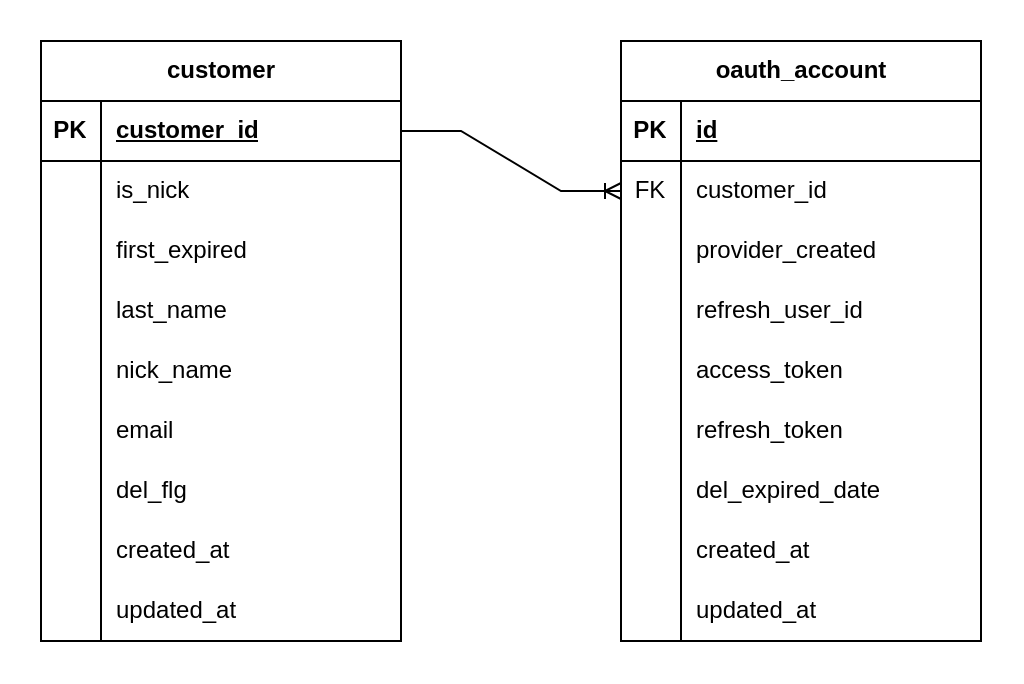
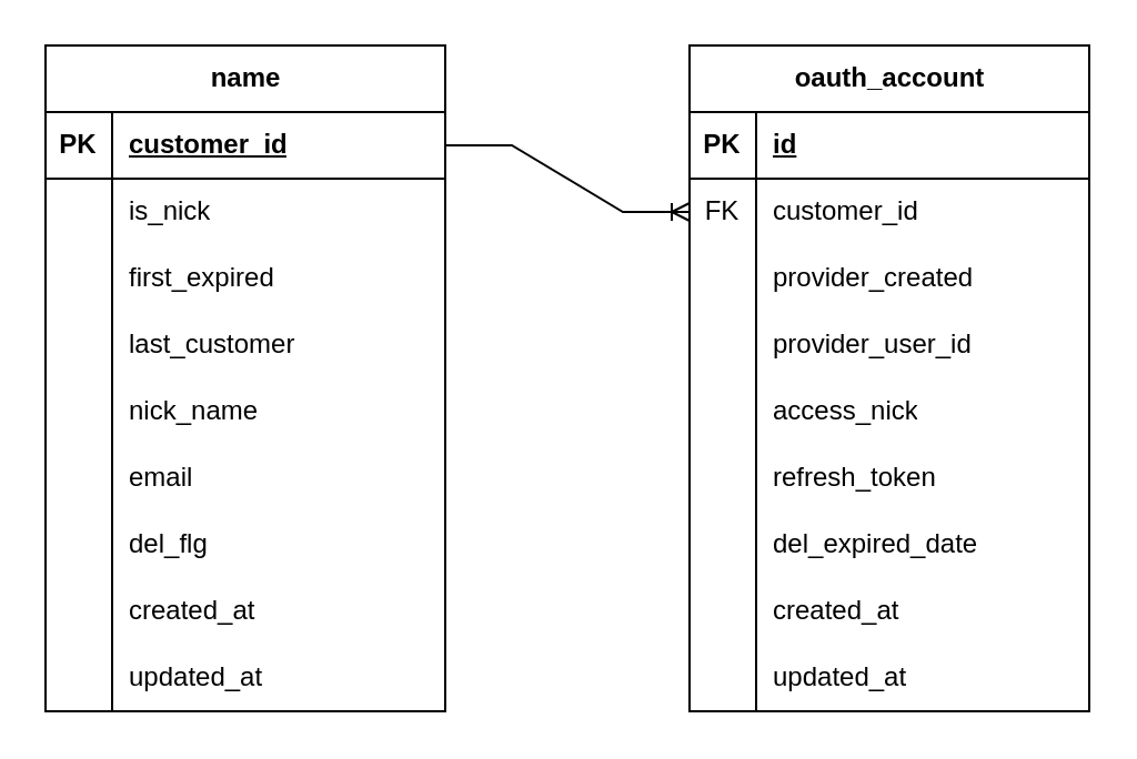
  <mxCell id="0" />
  <mxCell id="1" parent="0" />
- <mxCell id="2" value="customer" style="shape=table;startSize=30;container=1;collapsible=1;childLayout=tableLayout;fixedRows=1;rowLines=0;fontStyle=1;align=center;resizeLast=1;html=1;" parent="1" vertex="1"><mxGeometry x="20" y="20" width="180" height="300" as="geometry"><mxRectangle x="90" y="170" width="90" height="30" as="alternateBounds" /></mxGeometry></mxCell>
+ <mxCell id="2" value="name" style="shape=table;startSize=30;container=1;collapsible=1;childLayout=tableLayout;fixedRows=1;rowLines=0;fontStyle=1;align=center;resizeLast=1;html=1;" parent="1" vertex="1"><mxGeometry x="20" y="20" width="180" height="300" as="geometry"><mxRectangle x="90" y="170" width="90" height="30" as="alternateBounds" /></mxGeometry></mxCell>
  <mxCell id="3" value="" style="shape=tableRow;horizontal=0;startSize=0;swimlaneHead=0;swimlaneBody=0;fillColor=none;collapsible=0;dropTarget=0;points=[[0,0.5],[1,0.5]];portConstraint=eastwest;top=0;left=0;right=0;bottom=1;" parent="2" vertex="1"><mxGeometry y="30" width="180" height="30" as="geometry" /></mxCell>
  <mxCell id="4" value="PK" style="shape=partialRectangle;connectable=0;fillColor=none;top=0;left=0;bottom=0;right=0;fontStyle=1;overflow=hidden;whiteSpace=wrap;html=1;" parent="3" vertex="1"><mxGeometry width="30" height="30" as="geometry"><mxRectangle width="30" height="30" as="alternateBounds" /></mxGeometry></mxCell>
  <mxCell id="5" value="customer_id" style="shape=partialRectangle;connectable=0;fillColor=none;top=0;left=0;bottom=0;right=0;align=left;spacingLeft=6;fontStyle=5;overflow=hidden;whiteSpace=wrap;html=1;" parent="3" vertex="1"><mxGeometry x="30" width="150" height="30" as="geometry"><mxRectangle width="150" height="30" as="alternateBounds" /></mxGeometry></mxCell>
  <mxCell id="6" value="" style="shape=tableRow;horizontal=0;startSize=0;swimlaneHead=0;swimlaneBody=0;fillColor=none;collapsible=0;dropTarget=0;points=[[0,0.5],[1,0.5]];portConstraint=eastwest;top=0;left=0;right=0;bottom=0;" parent="2" vertex="1"><mxGeometry y="60" width="180" height="30" as="geometry" /></mxCell>
  <mxCell id="7" value="" style="shape=partialRectangle;connectable=0;fillColor=none;top=0;left=0;bottom=0;right=0;editable=1;overflow=hidden;whiteSpace=wrap;html=1;" parent="6" vertex="1"><mxGeometry width="30" height="30" as="geometry"><mxRectangle width="30" height="30" as="alternateBounds" /></mxGeometry></mxCell>
  <mxCell id="8" value="is_nick" style="shape=partialRectangle;connectable=0;fillColor=none;top=0;left=0;bottom=0;right=0;align=left;spacingLeft=6;overflow=hidden;whiteSpace=wrap;html=1;" parent="6" vertex="1"><mxGeometry x="30" width="150" height="30" as="geometry"><mxRectangle width="150" height="30" as="alternateBounds" /></mxGeometry></mxCell>
  <mxCell id="9" value="" style="shape=tableRow;horizontal=0;startSize=0;swimlaneHead=0;swimlaneBody=0;fillColor=none;collapsible=0;dropTarget=0;points=[[0,0.5],[1,0.5]];portConstraint=eastwest;top=0;left=0;right=0;bottom=0;" parent="2" vertex="1"><mxGeometry y="90" width="180" height="30" as="geometry" /></mxCell>
  <mxCell id="10" value="" style="shape=partialRectangle;connectable=0;fillColor=none;top=0;left=0;bottom=0;right=0;editable=1;overflow=hidden;whiteSpace=wrap;html=1;" parent="9" vertex="1"><mxGeometry width="30" height="30" as="geometry"><mxRectangle width="30" height="30" as="alternateBounds" /></mxGeometry></mxCell>
  <mxCell id="11" value="first_expired" style="shape=partialRectangle;connectable=0;fillColor=none;top=0;left=0;bottom=0;right=0;align=left;spacingLeft=6;overflow=hidden;whiteSpace=wrap;html=1;" parent="9" vertex="1"><mxGeometry x="30" width="150" height="30" as="geometry"><mxRectangle width="150" height="30" as="alternateBounds" /></mxGeometry></mxCell>
  <mxCell id="12" value="" style="shape=tableRow;horizontal=0;startSize=0;swimlaneHead=0;swimlaneBody=0;fillColor=none;collapsible=0;dropTarget=0;points=[[0,0.5],[1,0.5]];portConstraint=eastwest;top=0;left=0;right=0;bottom=0;" parent="2" vertex="1"><mxGeometry y="120" width="180" height="30" as="geometry" /></mxCell>
  <mxCell id="13" value="" style="shape=partialRectangle;connectable=0;fillColor=none;top=0;left=0;bottom=0;right=0;editable=1;overflow=hidden;whiteSpace=wrap;html=1;" parent="12" vertex="1"><mxGeometry width="30" height="30" as="geometry"><mxRectangle width="30" height="30" as="alternateBounds" /></mxGeometry></mxCell>
- <mxCell id="14" value="last_name" style="shape=partialRectangle;connectable=0;fillColor=none;top=0;left=0;bottom=0;right=0;align=left;spacingLeft=6;overflow=hidden;whiteSpace=wrap;html=1;" parent="12" vertex="1"><mxGeometry x="30" width="150" height="30" as="geometry"><mxRectangle width="150" height="30" as="alternateBounds" /></mxGeometry></mxCell>
+ <mxCell id="14" value="last_customer" style="shape=partialRectangle;connectable=0;fillColor=none;top=0;left=0;bottom=0;right=0;align=left;spacingLeft=6;overflow=hidden;whiteSpace=wrap;html=1;" parent="12" vertex="1"><mxGeometry x="30" width="150" height="30" as="geometry"><mxRectangle width="150" height="30" as="alternateBounds" /></mxGeometry></mxCell>
  <mxCell id="15" style="shape=tableRow;horizontal=0;startSize=0;swimlaneHead=0;swimlaneBody=0;fillColor=none;collapsible=0;dropTarget=0;points=[[0,0.5],[1,0.5]];portConstraint=eastwest;top=0;left=0;right=0;bottom=0;" parent="2" vertex="1"><mxGeometry y="150" width="180" height="30" as="geometry" /></mxCell>
  <mxCell id="16" style="shape=partialRectangle;connectable=0;fillColor=none;top=0;left=0;bottom=0;right=0;editable=1;overflow=hidden;whiteSpace=wrap;html=1;" parent="15" vertex="1"><mxGeometry width="30" height="30" as="geometry"><mxRectangle width="30" height="30" as="alternateBounds" /></mxGeometry></mxCell>
  <mxCell id="17" value="nick_name" style="shape=partialRectangle;connectable=0;fillColor=none;top=0;left=0;bottom=0;right=0;align=left;spacingLeft=6;overflow=hidden;whiteSpace=wrap;html=1;" parent="15" vertex="1"><mxGeometry x="30" width="150" height="30" as="geometry"><mxRectangle width="150" height="30" as="alternateBounds" /></mxGeometry></mxCell>
  <mxCell id="18" style="shape=tableRow;horizontal=0;startSize=0;swimlaneHead=0;swimlaneBody=0;fillColor=none;collapsible=0;dropTarget=0;points=[[0,0.5],[1,0.5]];portConstraint=eastwest;top=0;left=0;right=0;bottom=0;" parent="2" vertex="1"><mxGeometry y="180" width="180" height="30" as="geometry" /></mxCell>
  <mxCell id="19" style="shape=partialRectangle;connectable=0;fillColor=none;top=0;left=0;bottom=0;right=0;editable=1;overflow=hidden;whiteSpace=wrap;html=1;" parent="18" vertex="1"><mxGeometry width="30" height="30" as="geometry"><mxRectangle width="30" height="30" as="alternateBounds" /></mxGeometry></mxCell>
  <mxCell id="20" value="email" style="shape=partialRectangle;connectable=0;fillColor=none;top=0;left=0;bottom=0;right=0;align=left;spacingLeft=6;overflow=hidden;whiteSpace=wrap;html=1;" parent="18" vertex="1"><mxGeometry x="30" width="150" height="30" as="geometry"><mxRectangle width="150" height="30" as="alternateBounds" /></mxGeometry></mxCell>
  <mxCell id="21" style="shape=tableRow;horizontal=0;startSize=0;swimlaneHead=0;swimlaneBody=0;fillColor=none;collapsible=0;dropTarget=0;points=[[0,0.5],[1,0.5]];portConstraint=eastwest;top=0;left=0;right=0;bottom=0;" parent="2" vertex="1"><mxGeometry y="210" width="180" height="30" as="geometry" /></mxCell>
  <mxCell id="22" style="shape=partialRectangle;connectable=0;fillColor=none;top=0;left=0;bottom=0;right=0;editable=1;overflow=hidden;whiteSpace=wrap;html=1;" parent="21" vertex="1"><mxGeometry width="30" height="30" as="geometry"><mxRectangle width="30" height="30" as="alternateBounds" /></mxGeometry></mxCell>
  <mxCell id="23" value="del_flg" style="shape=partialRectangle;connectable=0;fillColor=none;top=0;left=0;bottom=0;right=0;align=left;spacingLeft=6;overflow=hidden;whiteSpace=wrap;html=1;" parent="21" vertex="1"><mxGeometry x="30" width="150" height="30" as="geometry"><mxRectangle width="150" height="30" as="alternateBounds" /></mxGeometry></mxCell>
  <mxCell id="24" style="shape=tableRow;horizontal=0;startSize=0;swimlaneHead=0;swimlaneBody=0;fillColor=none;collapsible=0;dropTarget=0;points=[[0,0.5],[1,0.5]];portConstraint=eastwest;top=0;left=0;right=0;bottom=0;" parent="2" vertex="1"><mxGeometry y="240" width="180" height="30" as="geometry" /></mxCell>
  <mxCell id="25" style="shape=partialRectangle;connectable=0;fillColor=none;top=0;left=0;bottom=0;right=0;editable=1;overflow=hidden;whiteSpace=wrap;html=1;" parent="24" vertex="1"><mxGeometry width="30" height="30" as="geometry"><mxRectangle width="30" height="30" as="alternateBounds" /></mxGeometry></mxCell>
  <mxCell id="26" value="created_at" style="shape=partialRectangle;connectable=0;fillColor=none;top=0;left=0;bottom=0;right=0;align=left;spacingLeft=6;overflow=hidden;whiteSpace=wrap;html=1;" parent="24" vertex="1"><mxGeometry x="30" width="150" height="30" as="geometry"><mxRectangle width="150" height="30" as="alternateBounds" /></mxGeometry></mxCell>
  <mxCell id="27" style="shape=tableRow;horizontal=0;startSize=0;swimlaneHead=0;swimlaneBody=0;fillColor=none;collapsible=0;dropTarget=0;points=[[0,0.5],[1,0.5]];portConstraint=eastwest;top=0;left=0;right=0;bottom=0;" parent="2" vertex="1"><mxGeometry y="270" width="180" height="30" as="geometry" /></mxCell>
  <mxCell id="28" style="shape=partialRectangle;connectable=0;fillColor=none;top=0;left=0;bottom=0;right=0;editable=1;overflow=hidden;whiteSpace=wrap;html=1;" parent="27" vertex="1"><mxGeometry width="30" height="30" as="geometry"><mxRectangle width="30" height="30" as="alternateBounds" /></mxGeometry></mxCell>
  <mxCell id="29" value="updated_at" style="shape=partialRectangle;connectable=0;fillColor=none;top=0;left=0;bottom=0;right=0;align=left;spacingLeft=6;overflow=hidden;whiteSpace=wrap;html=1;" parent="27" vertex="1"><mxGeometry x="30" width="150" height="30" as="geometry"><mxRectangle width="150" height="30" as="alternateBounds" /></mxGeometry></mxCell>
  <mxCell id="30" value="oauth_account" style="shape=table;startSize=30;container=1;collapsible=1;childLayout=tableLayout;fixedRows=1;rowLines=0;fontStyle=1;align=center;resizeLast=1;html=1;" parent="1" vertex="1"><mxGeometry x="310" y="20" width="180" height="300" as="geometry" /></mxCell>
  <mxCell id="31" value="" style="shape=tableRow;horizontal=0;startSize=0;swimlaneHead=0;swimlaneBody=0;fillColor=none;collapsible=0;dropTarget=0;points=[[0,0.5],[1,0.5]];portConstraint=eastwest;top=0;left=0;right=0;bottom=1;" parent="30" vertex="1"><mxGeometry y="30" width="180" height="30" as="geometry" /></mxCell>
  <mxCell id="32" value="PK" style="shape=partialRectangle;connectable=0;fillColor=none;top=0;left=0;bottom=0;right=0;fontStyle=1;overflow=hidden;whiteSpace=wrap;html=1;" parent="31" vertex="1"><mxGeometry width="30" height="30" as="geometry"><mxRectangle width="30" height="30" as="alternateBounds" /></mxGeometry></mxCell>
  <mxCell id="33" value="id" style="shape=partialRectangle;connectable=0;fillColor=none;top=0;left=0;bottom=0;right=0;align=left;spacingLeft=6;fontStyle=5;overflow=hidden;whiteSpace=wrap;html=1;" parent="31" vertex="1"><mxGeometry x="30" width="150" height="30" as="geometry"><mxRectangle width="150" height="30" as="alternateBounds" /></mxGeometry></mxCell>
  <mxCell id="34" value="" style="shape=tableRow;horizontal=0;startSize=0;swimlaneHead=0;swimlaneBody=0;fillColor=none;collapsible=0;dropTarget=0;points=[[0,0.5],[1,0.5]];portConstraint=eastwest;top=0;left=0;right=0;bottom=0;" parent="30" vertex="1"><mxGeometry y="60" width="180" height="30" as="geometry" /></mxCell>
  <mxCell id="35" value="FK" style="shape=partialRectangle;connectable=0;fillColor=none;top=0;left=0;bottom=0;right=0;editable=1;overflow=hidden;whiteSpace=wrap;html=1;" parent="34" vertex="1"><mxGeometry width="30" height="30" as="geometry"><mxRectangle width="30" height="30" as="alternateBounds" /></mxGeometry></mxCell>
  <mxCell id="36" value="customer_id" style="shape=partialRectangle;connectable=0;fillColor=none;top=0;left=0;bottom=0;right=0;align=left;spacingLeft=6;overflow=hidden;whiteSpace=wrap;html=1;" parent="34" vertex="1"><mxGeometry x="30" width="150" height="30" as="geometry"><mxRectangle width="150" height="30" as="alternateBounds" /></mxGeometry></mxCell>
  <mxCell id="37" value="" style="shape=tableRow;horizontal=0;startSize=0;swimlaneHead=0;swimlaneBody=0;fillColor=none;collapsible=0;dropTarget=0;points=[[0,0.5],[1,0.5]];portConstraint=eastwest;top=0;left=0;right=0;bottom=0;" parent="30" vertex="1"><mxGeometry y="90" width="180" height="30" as="geometry" /></mxCell>
  <mxCell id="38" value="" style="shape=partialRectangle;connectable=0;fillColor=none;top=0;left=0;bottom=0;right=0;editable=1;overflow=hidden;whiteSpace=wrap;html=1;" parent="37" vertex="1"><mxGeometry width="30" height="30" as="geometry"><mxRectangle width="30" height="30" as="alternateBounds" /></mxGeometry></mxCell>
  <mxCell id="39" value="provider_created" style="shape=partialRectangle;connectable=0;fillColor=none;top=0;left=0;bottom=0;right=0;align=left;spacingLeft=6;overflow=hidden;whiteSpace=wrap;html=1;" parent="37" vertex="1"><mxGeometry x="30" width="150" height="30" as="geometry"><mxRectangle width="150" height="30" as="alternateBounds" /></mxGeometry></mxCell>
  <mxCell id="40" value="" style="shape=tableRow;horizontal=0;startSize=0;swimlaneHead=0;swimlaneBody=0;fillColor=none;collapsible=0;dropTarget=0;points=[[0,0.5],[1,0.5]];portConstraint=eastwest;top=0;left=0;right=0;bottom=0;" parent="30" vertex="1"><mxGeometry y="120" width="180" height="30" as="geometry" /></mxCell>
  <mxCell id="41" value="" style="shape=partialRectangle;connectable=0;fillColor=none;top=0;left=0;bottom=0;right=0;editable=1;overflow=hidden;whiteSpace=wrap;html=1;" parent="40" vertex="1"><mxGeometry width="30" height="30" as="geometry"><mxRectangle width="30" height="30" as="alternateBounds" /></mxGeometry></mxCell>
- <mxCell id="42" value="refresh_user_id" style="shape=partialRectangle;connectable=0;fillColor=none;top=0;left=0;bottom=0;right=0;align=left;spacingLeft=6;overflow=hidden;whiteSpace=wrap;html=1;" parent="40" vertex="1"><mxGeometry x="30" width="150" height="30" as="geometry"><mxRectangle width="150" height="30" as="alternateBounds" /></mxGeometry></mxCell>
+ <mxCell id="42" value="provider_user_id" style="shape=partialRectangle;connectable=0;fillColor=none;top=0;left=0;bottom=0;right=0;align=left;spacingLeft=6;overflow=hidden;whiteSpace=wrap;html=1;" parent="40" vertex="1"><mxGeometry x="30" width="150" height="30" as="geometry"><mxRectangle width="150" height="30" as="alternateBounds" /></mxGeometry></mxCell>
  <mxCell id="43" style="shape=tableRow;horizontal=0;startSize=0;swimlaneHead=0;swimlaneBody=0;fillColor=none;collapsible=0;dropTarget=0;points=[[0,0.5],[1,0.5]];portConstraint=eastwest;top=0;left=0;right=0;bottom=0;" parent="30" vertex="1"><mxGeometry y="150" width="180" height="30" as="geometry" /></mxCell>
  <mxCell id="44" style="shape=partialRectangle;connectable=0;fillColor=none;top=0;left=0;bottom=0;right=0;editable=1;overflow=hidden;whiteSpace=wrap;html=1;" parent="43" vertex="1"><mxGeometry width="30" height="30" as="geometry"><mxRectangle width="30" height="30" as="alternateBounds" /></mxGeometry></mxCell>
- <mxCell id="45" value="access_token" style="shape=partialRectangle;connectable=0;fillColor=none;top=0;left=0;bottom=0;right=0;align=left;spacingLeft=6;overflow=hidden;whiteSpace=wrap;html=1;" parent="43" vertex="1"><mxGeometry x="30" width="150" height="30" as="geometry"><mxRectangle width="150" height="30" as="alternateBounds" /></mxGeometry></mxCell>
+ <mxCell id="45" value="access_nick" style="shape=partialRectangle;connectable=0;fillColor=none;top=0;left=0;bottom=0;right=0;align=left;spacingLeft=6;overflow=hidden;whiteSpace=wrap;html=1;" parent="43" vertex="1"><mxGeometry x="30" width="150" height="30" as="geometry"><mxRectangle width="150" height="30" as="alternateBounds" /></mxGeometry></mxCell>
  <mxCell id="46" style="shape=tableRow;horizontal=0;startSize=0;swimlaneHead=0;swimlaneBody=0;fillColor=none;collapsible=0;dropTarget=0;points=[[0,0.5],[1,0.5]];portConstraint=eastwest;top=0;left=0;right=0;bottom=0;" parent="30" vertex="1"><mxGeometry y="180" width="180" height="30" as="geometry" /></mxCell>
  <mxCell id="47" style="shape=partialRectangle;connectable=0;fillColor=none;top=0;left=0;bottom=0;right=0;editable=1;overflow=hidden;whiteSpace=wrap;html=1;" parent="46" vertex="1"><mxGeometry width="30" height="30" as="geometry"><mxRectangle width="30" height="30" as="alternateBounds" /></mxGeometry></mxCell>
  <mxCell id="48" value="refresh_token" style="shape=partialRectangle;connectable=0;fillColor=none;top=0;left=0;bottom=0;right=0;align=left;spacingLeft=6;overflow=hidden;whiteSpace=wrap;html=1;" parent="46" vertex="1"><mxGeometry x="30" width="150" height="30" as="geometry"><mxRectangle width="150" height="30" as="alternateBounds" /></mxGeometry></mxCell>
  <mxCell id="49" style="shape=tableRow;horizontal=0;startSize=0;swimlaneHead=0;swimlaneBody=0;fillColor=none;collapsible=0;dropTarget=0;points=[[0,0.5],[1,0.5]];portConstraint=eastwest;top=0;left=0;right=0;bottom=0;" parent="30" vertex="1"><mxGeometry y="210" width="180" height="30" as="geometry" /></mxCell>
  <mxCell id="50" style="shape=partialRectangle;connectable=0;fillColor=none;top=0;left=0;bottom=0;right=0;editable=1;overflow=hidden;whiteSpace=wrap;html=1;" parent="49" vertex="1"><mxGeometry width="30" height="30" as="geometry"><mxRectangle width="30" height="30" as="alternateBounds" /></mxGeometry></mxCell>
  <mxCell id="51" value="del_expired_date" style="shape=partialRectangle;connectable=0;fillColor=none;top=0;left=0;bottom=0;right=0;align=left;spacingLeft=6;overflow=hidden;whiteSpace=wrap;html=1;" parent="49" vertex="1"><mxGeometry x="30" width="150" height="30" as="geometry"><mxRectangle width="150" height="30" as="alternateBounds" /></mxGeometry></mxCell>
  <mxCell id="52" style="shape=tableRow;horizontal=0;startSize=0;swimlaneHead=0;swimlaneBody=0;fillColor=none;collapsible=0;dropTarget=0;points=[[0,0.5],[1,0.5]];portConstraint=eastwest;top=0;left=0;right=0;bottom=0;" parent="30" vertex="1"><mxGeometry y="240" width="180" height="30" as="geometry" /></mxCell>
  <mxCell id="53" style="shape=partialRectangle;connectable=0;fillColor=none;top=0;left=0;bottom=0;right=0;editable=1;overflow=hidden;whiteSpace=wrap;html=1;" parent="52" vertex="1"><mxGeometry width="30" height="30" as="geometry"><mxRectangle width="30" height="30" as="alternateBounds" /></mxGeometry></mxCell>
  <mxCell id="54" value="created_at" style="shape=partialRectangle;connectable=0;fillColor=none;top=0;left=0;bottom=0;right=0;align=left;spacingLeft=6;overflow=hidden;whiteSpace=wrap;html=1;" parent="52" vertex="1"><mxGeometry x="30" width="150" height="30" as="geometry"><mxRectangle width="150" height="30" as="alternateBounds" /></mxGeometry></mxCell>
  <mxCell id="55" style="shape=tableRow;horizontal=0;startSize=0;swimlaneHead=0;swimlaneBody=0;fillColor=none;collapsible=0;dropTarget=0;points=[[0,0.5],[1,0.5]];portConstraint=eastwest;top=0;left=0;right=0;bottom=0;" parent="30" vertex="1"><mxGeometry y="270" width="180" height="30" as="geometry" /></mxCell>
  <mxCell id="56" style="shape=partialRectangle;connectable=0;fillColor=none;top=0;left=0;bottom=0;right=0;editable=1;overflow=hidden;whiteSpace=wrap;html=1;" parent="55" vertex="1"><mxGeometry width="30" height="30" as="geometry"><mxRectangle width="30" height="30" as="alternateBounds" /></mxGeometry></mxCell>
  <mxCell id="57" value="updated_at" style="shape=partialRectangle;connectable=0;fillColor=none;top=0;left=0;bottom=0;right=0;align=left;spacingLeft=6;overflow=hidden;whiteSpace=wrap;html=1;" parent="55" vertex="1"><mxGeometry x="30" width="150" height="30" as="geometry"><mxRectangle width="150" height="30" as="alternateBounds" /></mxGeometry></mxCell>
  <mxCell id="58" value="" style="edgeStyle=entityRelationEdgeStyle;fontSize=12;html=1;endArrow=ERoneToMany;rounded=0;entryX=0;entryY=0.5;entryDx=0;entryDy=0;exitX=1;exitY=0.5;exitDx=0;exitDy=0;" parent="1" source="3" target="34" edge="1"><mxGeometry width="100" height="100" relative="1" as="geometry"><mxPoint x="230" y="210" as="sourcePoint" /><mxPoint x="330" y="110" as="targetPoint" /></mxGeometry></mxCell>
